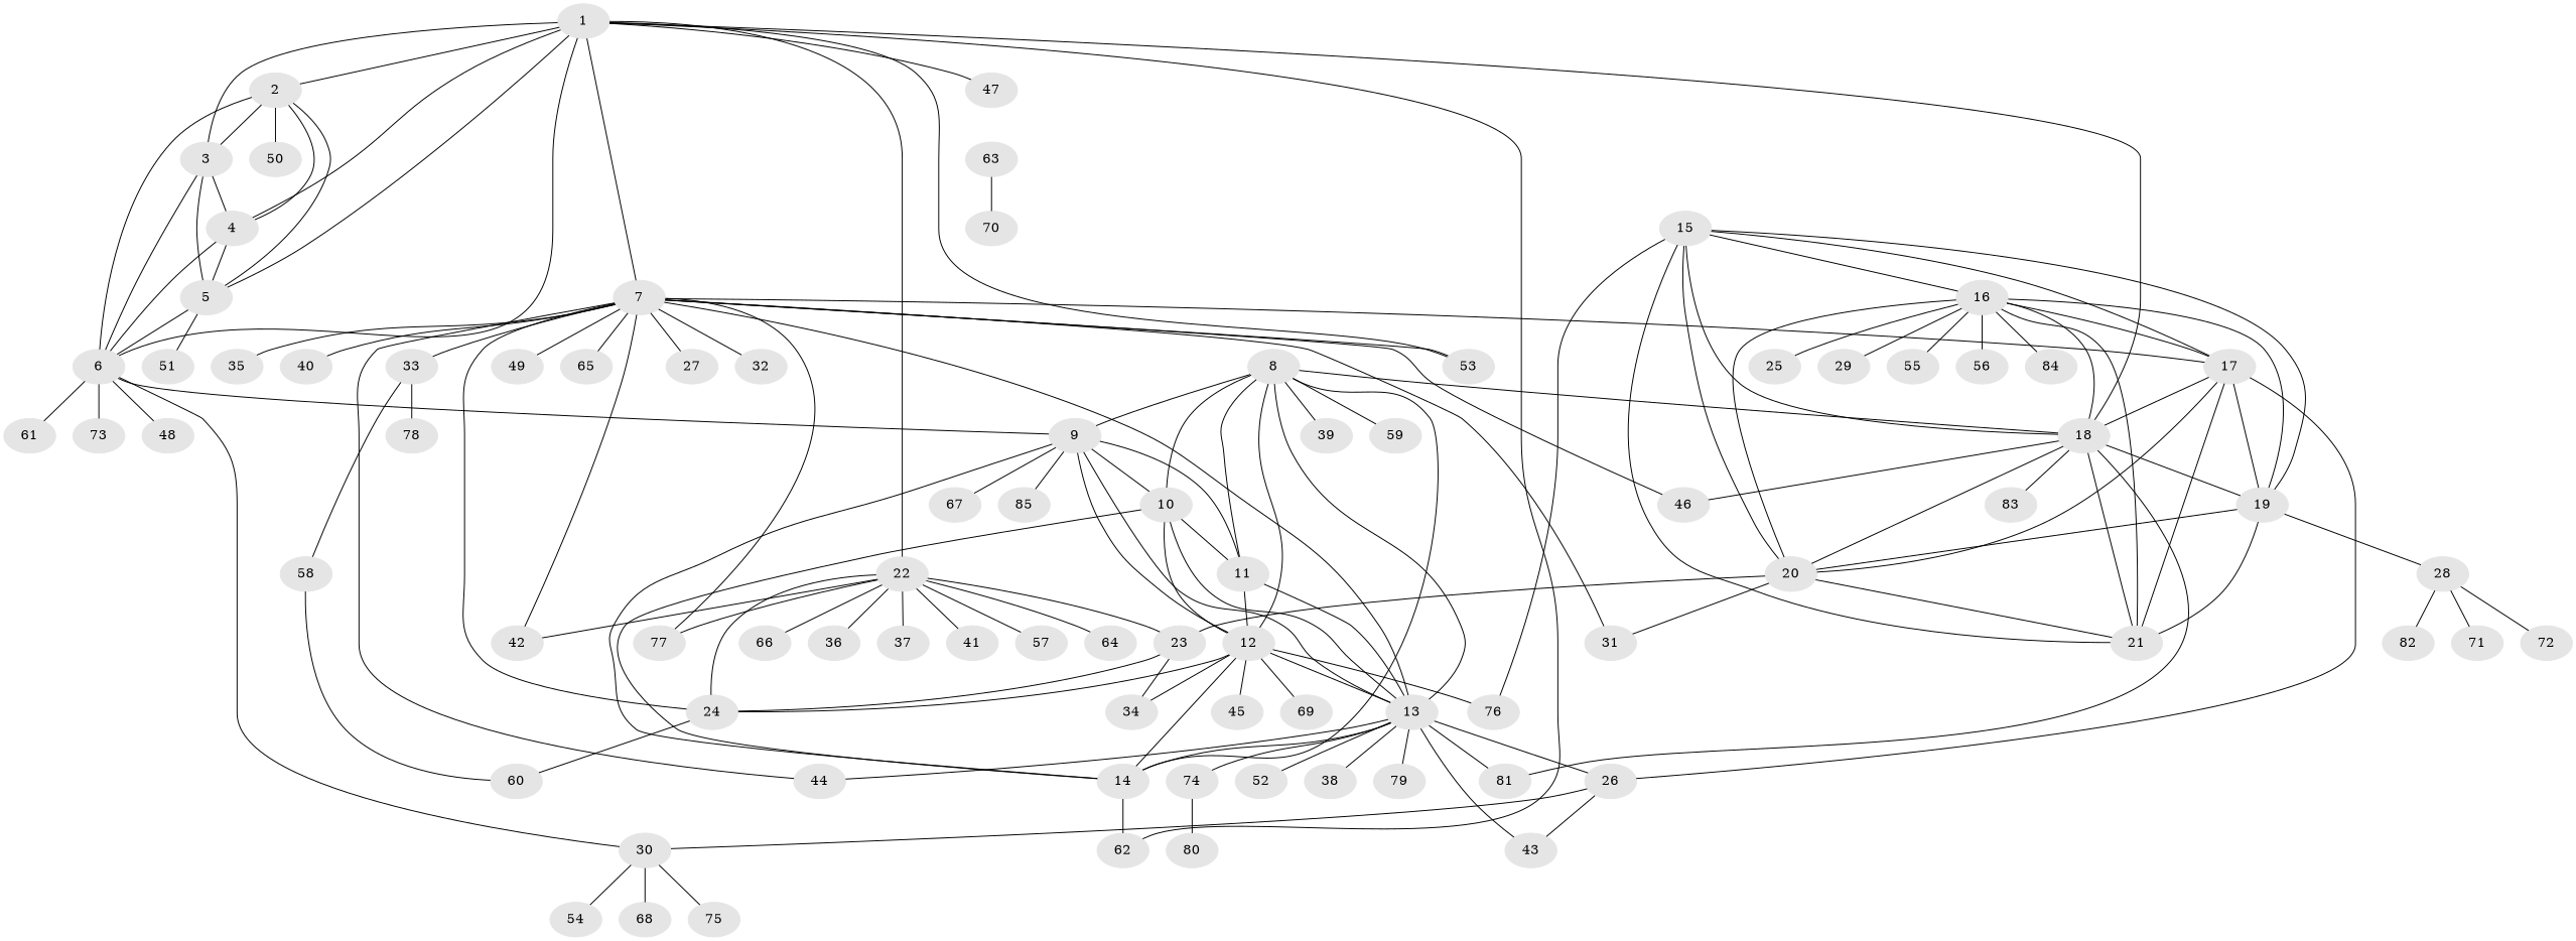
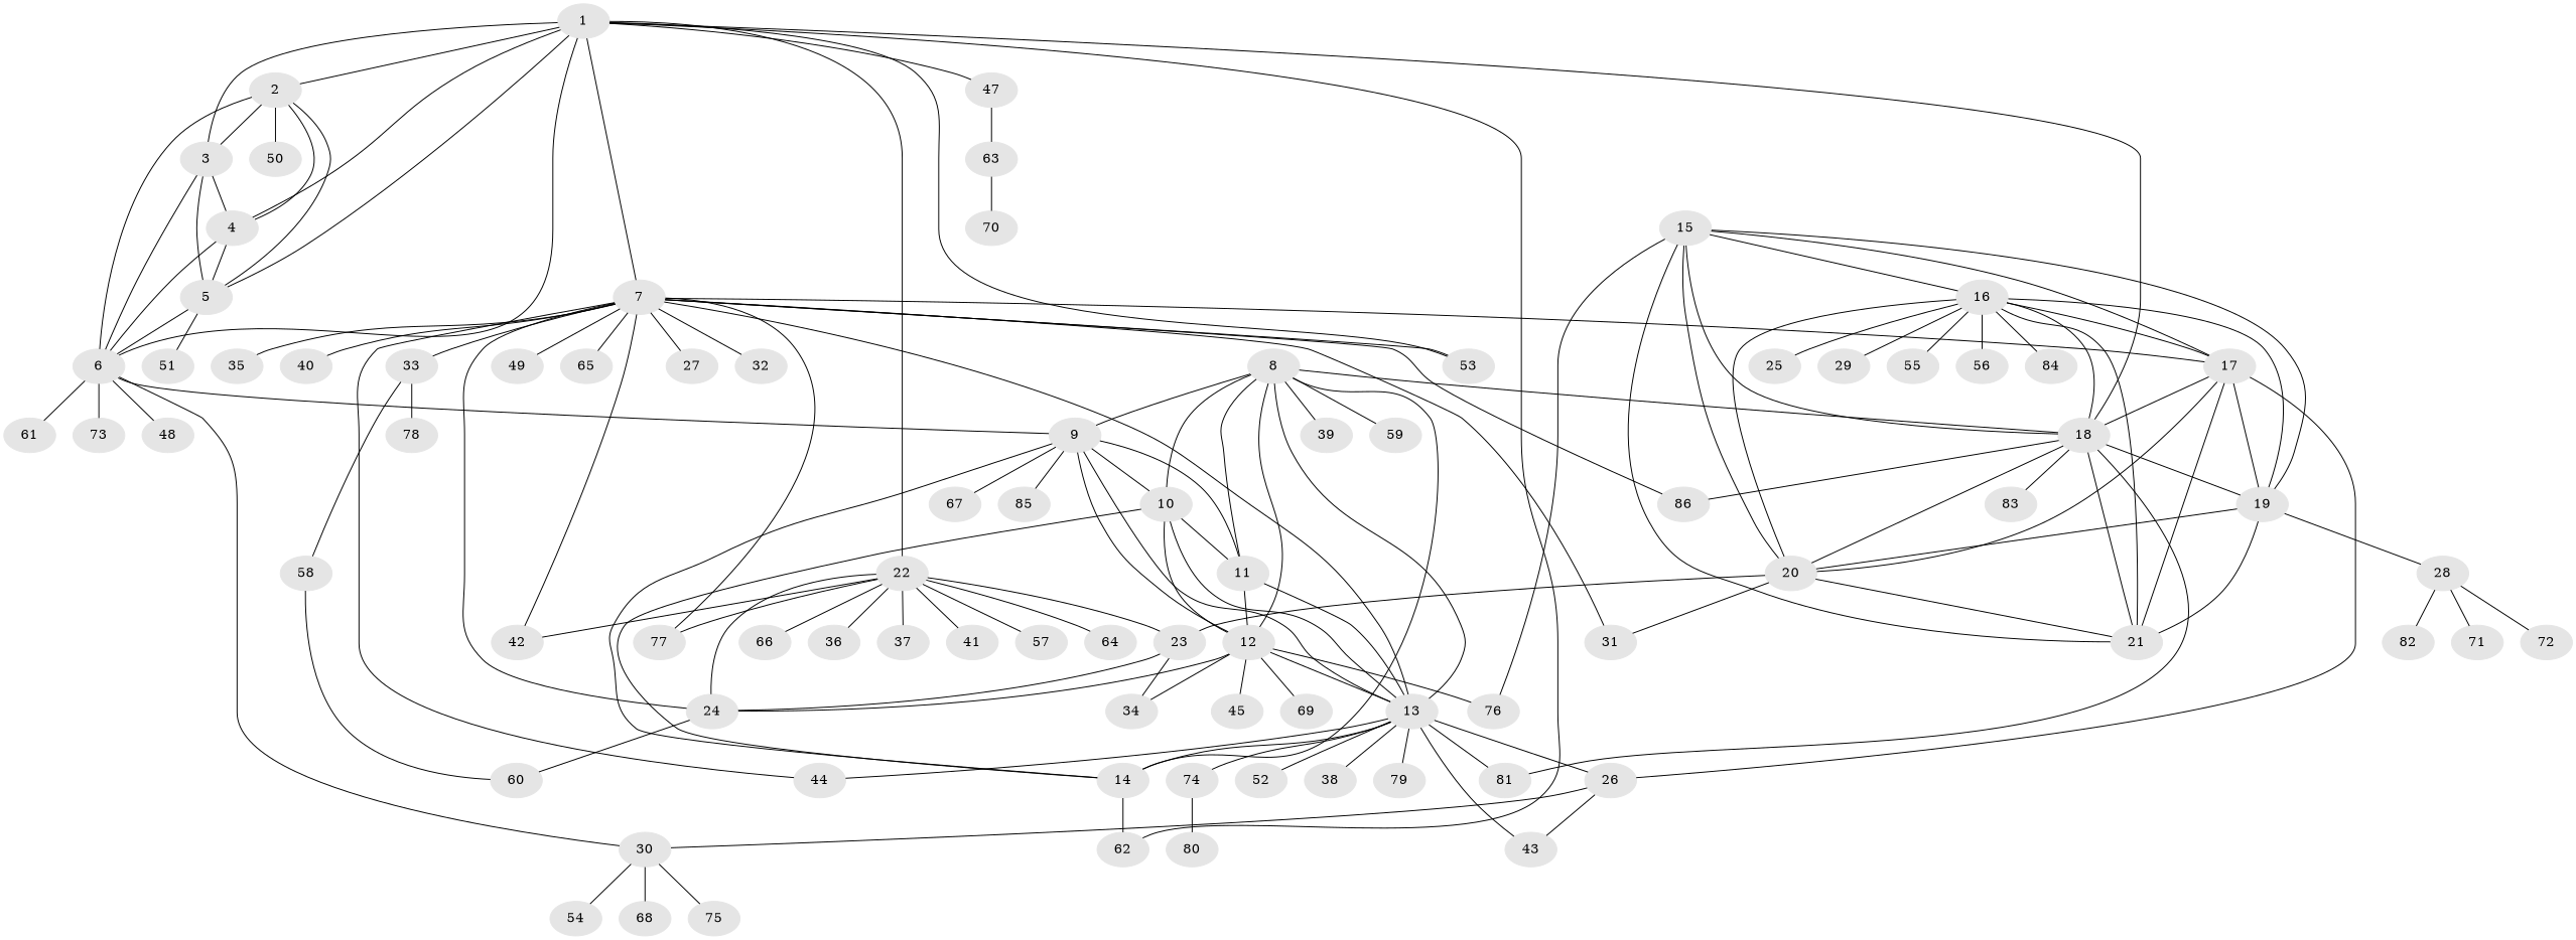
  graph {
    node [color=gray90 style=filled]
    edge [weight=1.0]
    1
    2
    3
    4
    5
    6
    7
    18
    22
    47
    53
    62
    50
    51
    9
    30
    48
    61
    73
    13
    17
    24
    27
    31
    32
    33
    35
    40
    42
    44
-   46
+   46 [label=86]
    49
    65
    77
    81
    19
    20
    21
    83
    23
    36
    37
    41
    57
    64
    66
    63
    10
    11
    12
    14
    67
    85
    54
    68
    75
    26
    38
    43
    52
    74
    79
    60
    58
    78
    8
    39
    59
    34
    45
    69
    76
    80
    15
    16
    25
    29
    55
    56
    84
    28
    71
    72
    82
    70
    1 -- 2
    1 -- 3 [weight=2.0]
    1 -- 4
    1 -- 5
    1 -- 6
    1 -- 7
    1 -- 18
    1 -- 22
    1 -- 47
    1 -- 53
    1 -- 62
    2 -- 3 [weight=2.0]
    2 -- 4
    2 -- 5
    2 -- 6
    2 -- 50 [weight=3.0]
    3 -- 4 [weight=4.0]
    3 -- 5 [weight=2.0]
    3 -- 6 [weight=2.0]
    4 -- 5
    4 -- 6
    5 -- 6
    5 -- 51 [weight=2.0]
    6 -- 9
    6 -- 30
    6 -- 48
    6 -- 61
    6 -- 73
    7 -- 53
    7 -- 13
    7 -- 17
    7 -- 24 [weight=2.0]
    7 -- 27
    7 -- 31 [weight=2.0]
    7 -- 32
    7 -- 33
    7 -- 35
    7 -- 40
    7 -- 42
    7 -- 44
    7 -- 46
    7 -- 49
    7 -- 65
    7 -- 77
    18 -- 46
    18 -- 81
    18 -- 19
    18 -- 20
    18 -- 21
    18 -- 83
    22 -- 24 [weight=5.0]
    22 -- 42 [weight=2.0]
    22 -- 77
    22 -- 23 [weight=5.0]
    22 -- 36
    22 -- 37
    22 -- 41
    22 -- 57
    22 -- 64 [weight=2.0]
    22 -- 66
+   47 -- 63
    9 -- 13
    9 -- 10
    9 -- 11
    9 -- 12
    9 -- 14
    9 -- 67
    9 -- 85
    30 -- 54
    30 -- 68
    30 -- 75
    13 -- 44
    13 -- 81
    13 -- 14
    13 -- 26
    13 -- 38
    13 -- 43
    13 -- 52
    13 -- 74
    13 -- 79
    17 -- 18
    17 -- 19
    17 -- 20
    17 -- 21 [weight=2.0]
    17 -- 26
    24 -- 60
    33 -- 58
    33 -- 78
    19 -- 20
    19 -- 21
    19 -- 28
    20 -- 31
    20 -- 21
    20 -- 23
    23 -- 24
    23 -- 34
    63 -- 70
    10 -- 13
    10 -- 11 [weight=2.0]
    10 -- 12
    10 -- 14
    11 -- 13
    11 -- 12
    12 -- 13
    12 -- 24
-   12 -- 14
    12 -- 34
    12 -- 45
    12 -- 69
    12 -- 76
    14 -- 62
    26 -- 30
    26 -- 43
    74 -- 80
    58 -- 60
    8 -- 18
    8 -- 9
    8 -- 13
    8 -- 10
    8 -- 11
    8 -- 12
    8 -- 14
    8 -- 39
    8 -- 59
    15 -- 18
    15 -- 17
    15 -- 19
    15 -- 20
    15 -- 21
    15 -- 76
    15 -- 16
    16 -- 18
    16 -- 17
    16 -- 19
    16 -- 20
    16 -- 21
    16 -- 25
    16 -- 29
    16 -- 55
    16 -- 56
    16 -- 84
    28 -- 71
    28 -- 72
    28 -- 82
  }
